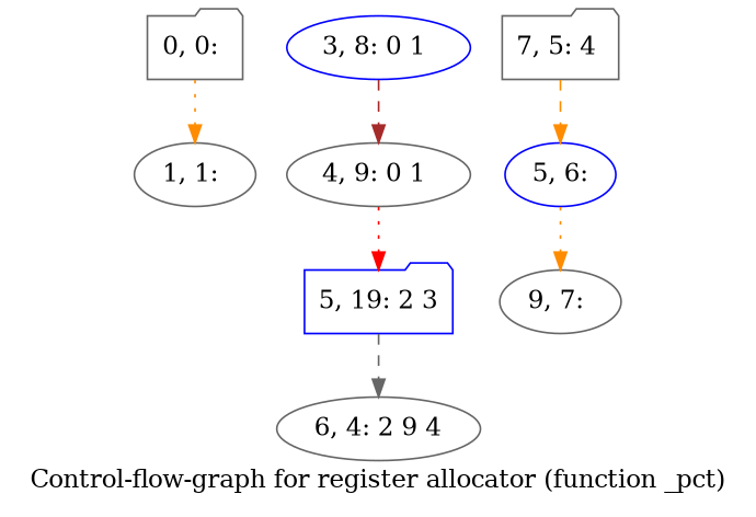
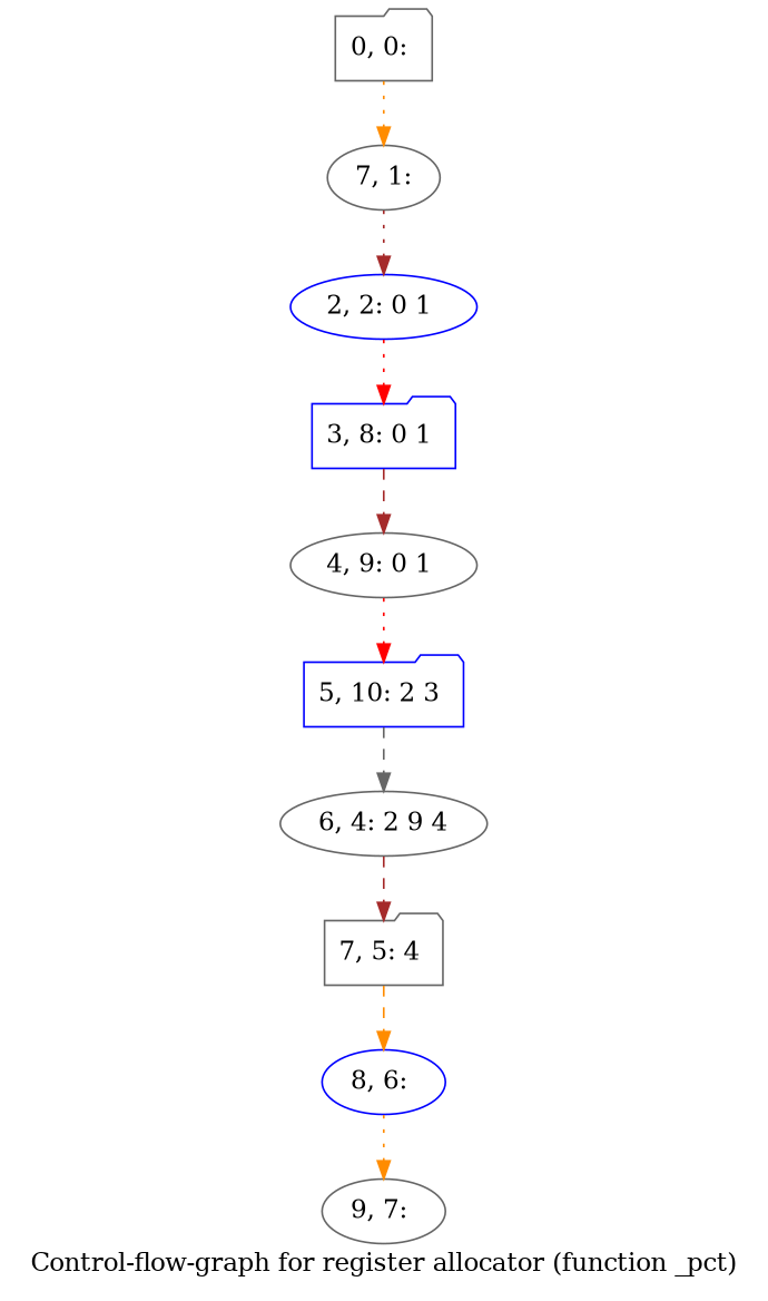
  digraph {
    label="Control-flow-graph for register allocator (function _pct)"
    node [color=gray40 shape=ellipse]
    edge [color=darkorange style=dotted]
    n1 [label="0, 0: " shape=folder]
-   n2 [label="1, 1: "]
-   n4 [color=blue label="3, 8: 0 1 "]
+   n2 [label="7, 1:"]
+   n3 [color=blue label="2, 2: 0 1 "]
+   n4 [color=blue label="3, 8: 0 1 " shape=folder]
    n5 [label="4, 9: 0 1 "]
-   n6 [color=blue label="5, 19: 2 3" shape=folder]
+   n6 [color=blue label="5, 10: 2 3 " shape=folder]
    n7 [label="6, 4: 2 9 4"]
    n8 [label="7, 5: 4 " shape=folder]
-   n9 [color=blue label="5, 6:"]
+   n9 [color=blue label="8, 6: "]
    n10 [label="9, 7: "]
    n1 -> n2
+   n2 -> n3 [color=brown]
+   n3 -> n4 [color=red]
    n4 -> n5 [color=brown style=dashed]
    n5 -> n6 [color=red]
    n6 -> n7 [color=gray40 style=dashed]
+   n7 -> n8 [color=brown style=dashed]
    n8 -> n9 [style=dashed]
    n9 -> n10
  }
